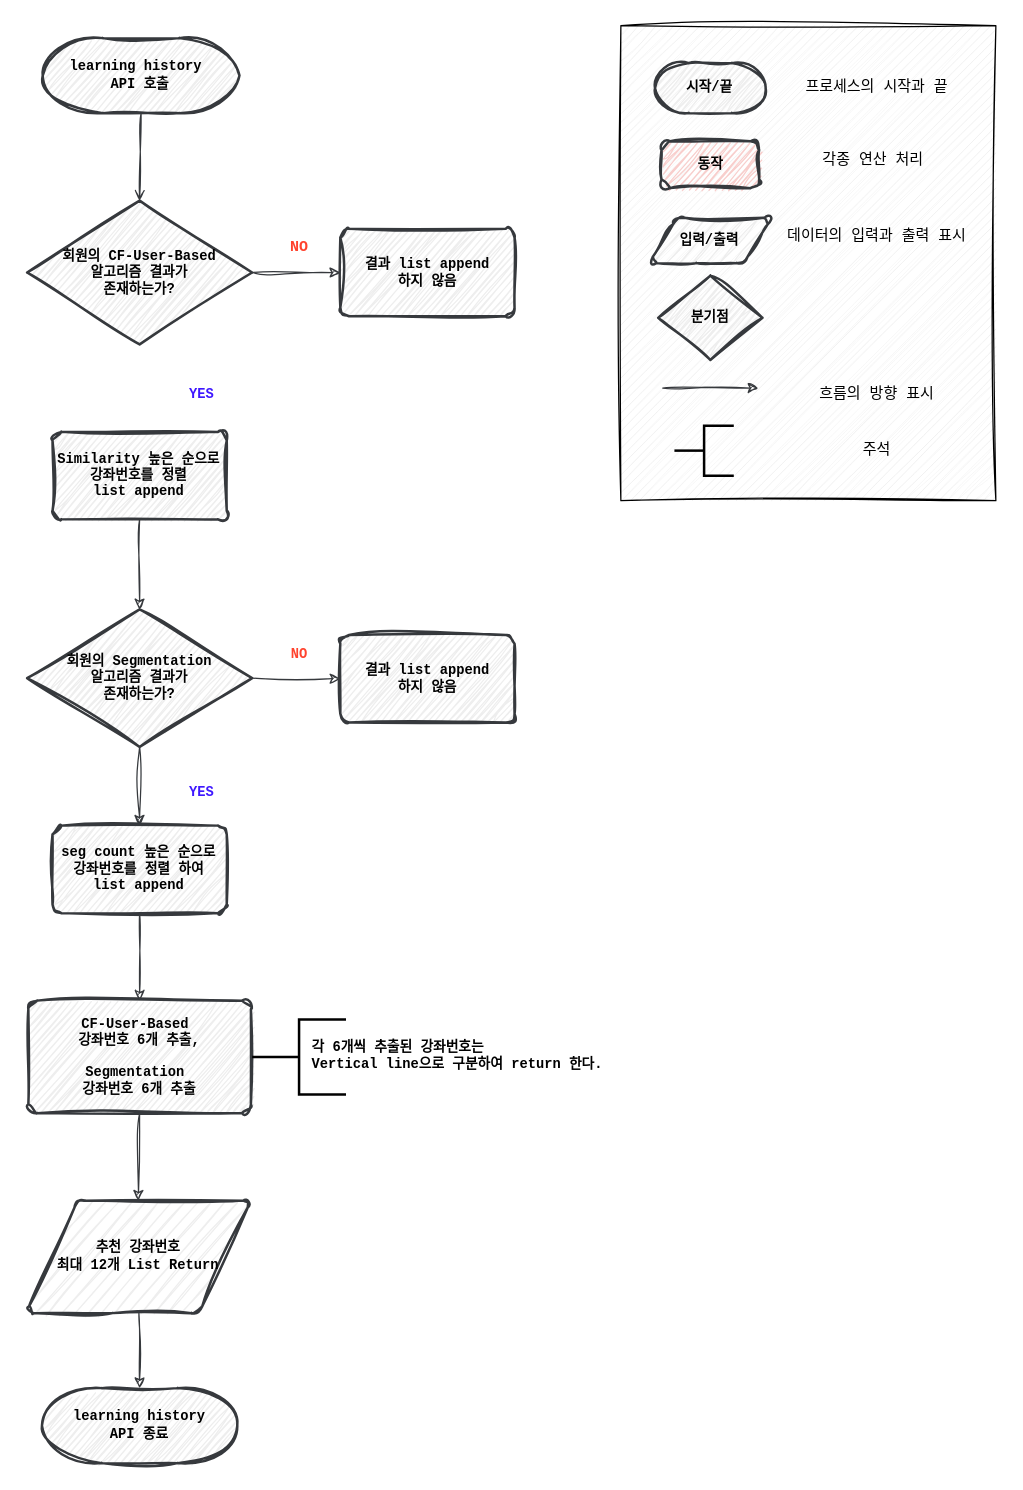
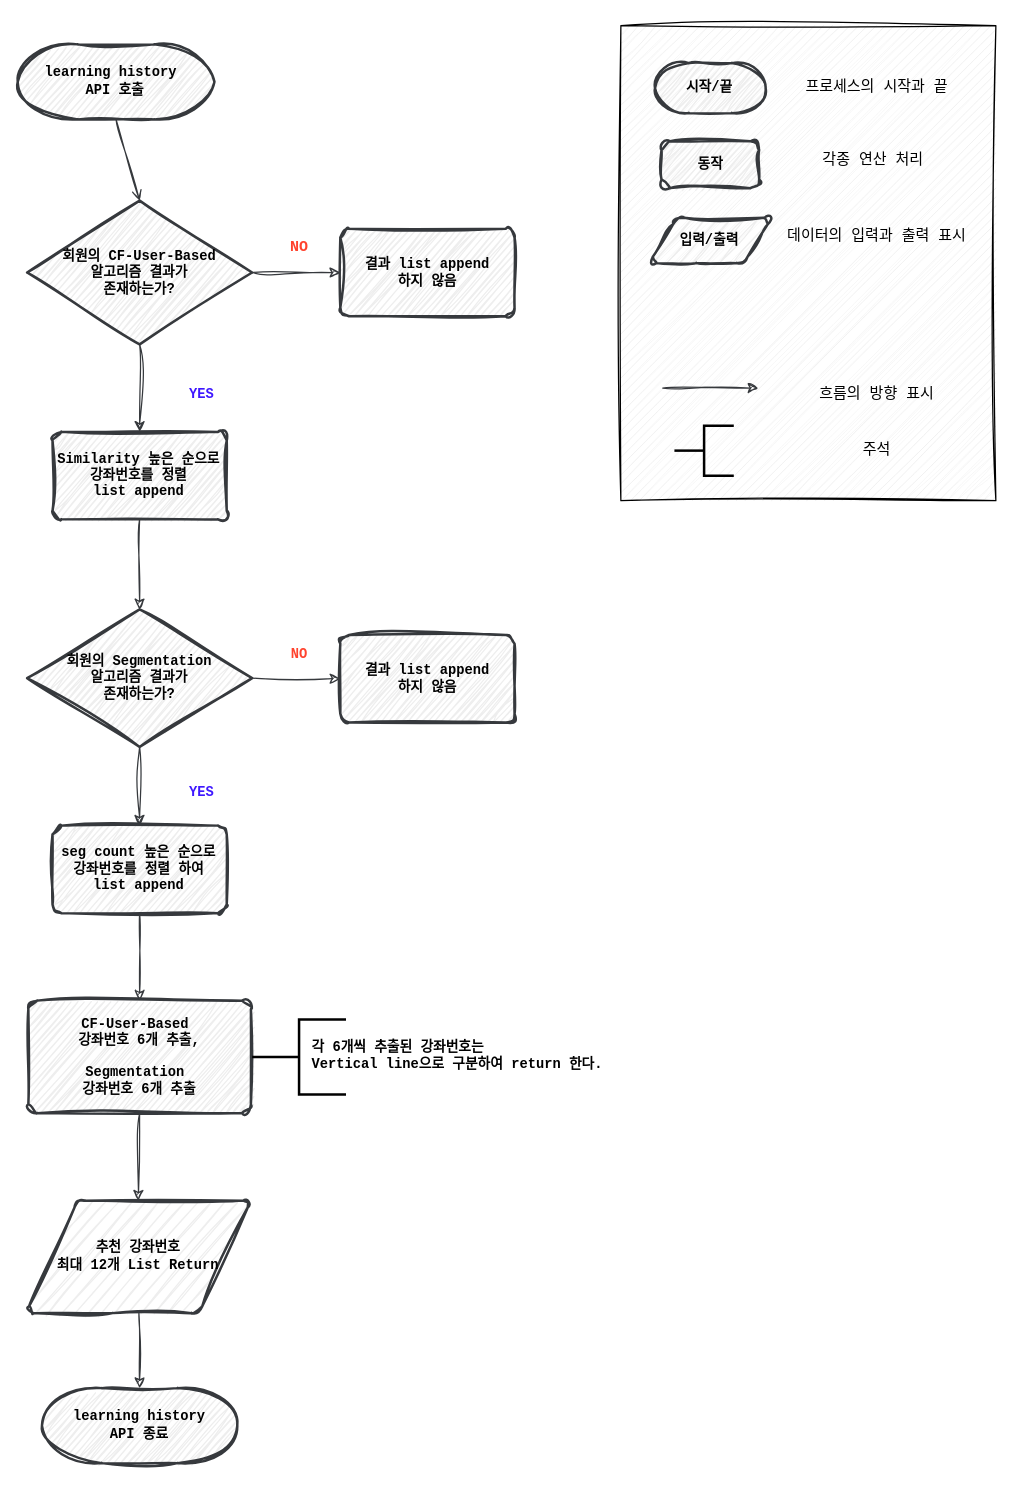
  <mxCell id="0" />
  <mxCell id="1" parent="0" />
  <mxCell id="2" value="" style="verticalLabelPosition=bottom;verticalAlign=top;html=1;shape=mxgraph.basic.patternFillRect;fillStyle=diag;step=5;fillStrokeWidth=0.2;fillStrokeColor=#dddddd;sketch=1;hachureGap=4;jiggle=2;curveFitting=1;fontFamily=Courier New;" vertex="1" parent="1"><mxGeometry x="496" y="20" width="300" height="380" as="geometry" /></mxCell>
- <mxCell id="3" value="learning history&amp;nbsp;&lt;div&gt;API 호출&lt;/div&gt;" style="strokeWidth=2;html=1;shape=mxgraph.flowchart.terminator;whiteSpace=wrap;sketch=1;hachureGap=4;jiggle=2;curveFitting=1;fontFamily=Courier New;labelBackgroundColor=none;fontStyle=1;fillColor=#eeeeee;strokeColor=#36393d;fontSize=11;" parent="1" vertex="1"><mxGeometry x="33.46" y="30" width="157.42" height="60" as="geometry" /></mxCell>
+ <mxCell id="3" value="learning history&amp;nbsp;&lt;div&gt;API 호출&lt;/div&gt;" style="strokeWidth=2;html=1;shape=mxgraph.flowchart.terminator;whiteSpace=wrap;sketch=1;hachureGap=4;jiggle=2;curveFitting=1;fontFamily=Courier New;labelBackgroundColor=none;fontStyle=1;fillColor=#eeeeee;strokeColor=#36393d;fontSize=11;" parent="1" vertex="1"><mxGeometry x="13.46" y="35" width="157.42" height="60" as="geometry" /></mxCell>
  <mxCell id="4" value="" style="endArrow=open;html=1;rounded=0;sketch=1;hachureGap=4;jiggle=2;curveFitting=1;fontFamily=Courier New;exitX=0.5;exitY=1;exitDx=0;exitDy=0;exitPerimeter=0;entryX=0.5;entryY=0;entryDx=0;entryDy=0;entryPerimeter=0;fillColor=#eeeeee;strokeColor=#36393d;fontSize=11;fontStyle=1;" parent="1" source="3" target="5" edge="1"><mxGeometry width="50" height="50" relative="1" as="geometry"><mxPoint x="110.61" y="120" as="sourcePoint" /><mxPoint x="111.03" y="140" as="targetPoint" /></mxGeometry></mxCell>
  <mxCell id="5" value="회원의 CF-User-Based&lt;div style=&quot;font-size: 11px;&quot;&gt;알고리즘 결과가&lt;/div&gt;&lt;div style=&quot;font-size: 11px;&quot;&gt;존재하는가?&lt;/div&gt;" style="strokeWidth=2;html=1;shape=mxgraph.flowchart.decision;whiteSpace=wrap;sketch=1;hachureGap=4;jiggle=2;curveFitting=1;fontFamily=Courier New;fillColor=#eeeeee;strokeColor=#36393d;fontSize=11;fontStyle=1" parent="1" vertex="1"><mxGeometry x="21" y="160" width="180" height="115" as="geometry" /></mxCell>
  <mxCell id="6" value="" style="endArrow=classic;html=1;rounded=0;sketch=1;hachureGap=4;jiggle=2;curveFitting=1;fontFamily=Courier New;exitX=1;exitY=0.5;exitDx=0;exitDy=0;exitPerimeter=0;entryX=0;entryY=0.5;entryDx=0;entryDy=0;fillColor=#eeeeee;strokeColor=#36393d;fontSize=11;fontStyle=1" parent="1" source="5" target="8" edge="1"><mxGeometry width="50" height="50" relative="1" as="geometry"><mxPoint x="376.03" y="230" as="sourcePoint" /><mxPoint x="252.28" y="200" as="targetPoint" /></mxGeometry></mxCell>
  <mxCell id="7" value="NO" style="text;html=1;align=center;verticalAlign=middle;whiteSpace=wrap;rounded=0;fontFamily=Courier New;fontSize=12;fillColor=none;fontStyle=1;fontColor=#FF432E;" parent="1" vertex="1"><mxGeometry x="208.64" y="182.5" width="60" height="30" as="geometry" /></mxCell>
  <mxCell id="8" value="&lt;div style=&quot;font-size: 11px;&quot;&gt;결과 list append&lt;/div&gt;&lt;div style=&quot;font-size: 11px;&quot;&gt;하지 않음&lt;/div&gt;" style="rounded=1;whiteSpace=wrap;html=1;absoluteArcSize=1;arcSize=14;strokeWidth=2;sketch=1;hachureGap=4;jiggle=2;curveFitting=1;fontFamily=Courier New;fillColor=#eeeeee;strokeColor=#36393d;fontSize=11;fontStyle=1" parent="1" vertex="1"><mxGeometry x="271.56" y="182.5" width="139.38" height="70" as="geometry" /></mxCell>
  <mxCell id="9" value="YES" style="text;html=1;align=center;verticalAlign=middle;whiteSpace=wrap;rounded=0;fontFamily=Courier New;fontSize=11;fillColor=none;fontStyle=1;fontColor=#3E17FF;" parent="1" vertex="1"><mxGeometry x="130.88" y="300" width="60" height="30" as="geometry" /></mxCell>
+ <mxCell id="10" value="" style="endArrow=classic;html=1;rounded=0;sketch=1;hachureGap=4;jiggle=2;curveFitting=1;fontFamily=Courier New;exitX=0.5;exitY=1;exitDx=0;exitDy=0;exitPerimeter=0;fillColor=#eeeeee;strokeColor=#36393d;entryX=0.5;entryY=0;entryDx=0;entryDy=0;fontSize=11;fontStyle=1" parent="1" source="5" target="11" edge="1"><mxGeometry width="50" height="50" relative="1" as="geometry"><mxPoint x="110.71" y="300" as="sourcePoint" /><mxPoint x="110.56" y="350" as="targetPoint" /></mxGeometry></mxCell>
  <mxCell id="11" value="&lt;div style=&quot;font-size: 11px;&quot;&gt;Similarity&amp;nbsp;&lt;span style=&quot;background-color: initial; font-size: 11px;&quot;&gt;높은 순으로&lt;/span&gt;&lt;/div&gt;&lt;div style=&quot;font-size: 11px;&quot;&gt;&lt;span style=&quot;background-color: initial; font-size: 11px;&quot;&gt;강좌번호를&amp;nbsp;&lt;/span&gt;&lt;span style=&quot;background-color: initial; font-size: 11px;&quot;&gt;정렬&lt;/span&gt;&lt;/div&gt;&lt;div style=&quot;font-size: 11px;&quot;&gt;list append&lt;/div&gt;" style="rounded=1;whiteSpace=wrap;html=1;absoluteArcSize=1;arcSize=14;strokeWidth=2;sketch=1;hachureGap=4;jiggle=2;curveFitting=1;fontFamily=Courier New;fillColor=#eeeeee;strokeColor=#36393d;fontSize=11;fontStyle=1" parent="1" vertex="1"><mxGeometry x="41.31" y="345" width="139.38" height="70" as="geometry" /></mxCell>
  <mxCell id="12" value="" style="endArrow=classic;html=1;rounded=0;sketch=1;hachureGap=4;jiggle=2;curveFitting=1;fontFamily=Courier New;exitX=0.5;exitY=1;exitDx=0;exitDy=0;fillColor=#eeeeee;strokeColor=#36393d;entryX=0.5;entryY=0;entryDx=0;entryDy=0;entryPerimeter=0;fontSize=11;fontStyle=1" parent="1" source="11" target="13" edge="1"><mxGeometry width="50" height="50" relative="1" as="geometry"><mxPoint x="110.5" y="480" as="sourcePoint" /><mxPoint x="110.56" y="500" as="targetPoint" /></mxGeometry></mxCell>
  <mxCell id="13" value="회원의 Segmentation&lt;div style=&quot;font-size: 11px;&quot;&gt;알고리즘 결과가&lt;/div&gt;&lt;div style=&quot;font-size: 11px;&quot;&gt;존재하는가?&lt;/div&gt;" style="strokeWidth=2;html=1;shape=mxgraph.flowchart.decision;whiteSpace=wrap;sketch=1;hachureGap=4;jiggle=2;curveFitting=1;fontFamily=Courier New;fillColor=#eeeeee;strokeColor=#36393d;fontSize=11;fontStyle=1" parent="1" vertex="1"><mxGeometry x="21" y="487" width="180" height="110" as="geometry" /></mxCell>
  <mxCell id="14" value="&lt;div style=&quot;font-size: 11px;&quot;&gt;seg count&amp;nbsp;&lt;span style=&quot;background-color: initial; font-size: 11px;&quot;&gt;높은 순으로&lt;/span&gt;&lt;/div&gt;&lt;div style=&quot;font-size: 11px;&quot;&gt;&lt;span style=&quot;background-color: initial; font-size: 11px;&quot;&gt;강좌번호를&amp;nbsp;&lt;/span&gt;&lt;span style=&quot;background-color: initial; font-size: 11px;&quot;&gt;정렬 하여&lt;/span&gt;&lt;/div&gt;&lt;div style=&quot;font-size: 11px;&quot;&gt;list append&lt;/div&gt;" style="rounded=1;whiteSpace=wrap;html=1;absoluteArcSize=1;arcSize=14;strokeWidth=2;sketch=1;hachureGap=4;jiggle=2;curveFitting=1;fontFamily=Courier New;fillColor=#eeeeee;strokeColor=#36393d;fontSize=11;fontStyle=1" parent="1" vertex="1"><mxGeometry x="41.31" y="660" width="139.38" height="70" as="geometry" /></mxCell>
  <mxCell id="15" value="" style="endArrow=classic;html=1;rounded=0;sketch=1;hachureGap=4;jiggle=2;curveFitting=1;fontFamily=Courier New;exitX=0.5;exitY=1;exitDx=0;exitDy=0;fillColor=#eeeeee;strokeColor=#36393d;exitPerimeter=0;fontSize=11;fontStyle=1" parent="1" source="13" target="14" edge="1"><mxGeometry width="50" height="50" relative="1" as="geometry"><mxPoint x="120.56" y="430" as="sourcePoint" /><mxPoint x="120.56" y="500" as="targetPoint" /></mxGeometry></mxCell>
  <mxCell id="16" value="" style="endArrow=classic;html=1;rounded=0;sketch=1;hachureGap=4;jiggle=2;curveFitting=1;fontFamily=Courier New;exitX=1;exitY=0.5;exitDx=0;exitDy=0;exitPerimeter=0;entryX=0;entryY=0.5;entryDx=0;entryDy=0;fillColor=#eeeeee;strokeColor=#36393d;fontSize=11;fontStyle=1" parent="1" source="13" target="18" edge="1"><mxGeometry width="50" height="50" relative="1" as="geometry"><mxPoint x="216.03" y="395.5" as="sourcePoint" /><mxPoint x="262.75" y="377.5" as="targetPoint" /></mxGeometry></mxCell>
  <mxCell id="17" value="NO" style="text;html=1;align=center;verticalAlign=middle;whiteSpace=wrap;rounded=0;fontFamily=Courier New;fontSize=11;fillColor=none;fontStyle=1;fontColor=#FF432E;" parent="1" vertex="1"><mxGeometry x="208.64" y="507.5" width="60" height="30" as="geometry" /></mxCell>
  <mxCell id="18" value="&lt;div style=&quot;font-size: 11px;&quot;&gt;결과 list append&lt;/div&gt;&lt;div style=&quot;font-size: 11px;&quot;&gt;하지 않음&lt;/div&gt;" style="rounded=1;whiteSpace=wrap;html=1;absoluteArcSize=1;arcSize=14;strokeWidth=2;sketch=1;hachureGap=4;jiggle=2;curveFitting=1;fontFamily=Courier New;fillColor=#eeeeee;strokeColor=#36393d;fontSize=11;fontStyle=1" parent="1" vertex="1"><mxGeometry x="271.56" y="507.5" width="139.38" height="70" as="geometry" /></mxCell>
  <mxCell id="19" value="YES" style="text;html=1;align=center;verticalAlign=middle;whiteSpace=wrap;rounded=0;fontFamily=Courier New;fontSize=11;fillColor=none;fontStyle=1;fontColor=#3E17FF;" parent="1" vertex="1"><mxGeometry x="130.88" y="619" width="60" height="30" as="geometry" /></mxCell>
  <mxCell id="20" value="CF-User-Based&amp;nbsp;&lt;div&gt;강좌번호 6개 추출,&lt;/div&gt;&lt;div&gt;&lt;br&gt;&lt;div style=&quot;font-size: 11px;&quot;&gt;Segmentation&amp;nbsp;&lt;/div&gt;&lt;div style=&quot;font-size: 11px;&quot;&gt;강좌번호 6개 추출&lt;br style=&quot;font-size: 11px;&quot;&gt;&lt;/div&gt;&lt;/div&gt;" style="rounded=1;whiteSpace=wrap;html=1;absoluteArcSize=1;arcSize=14;strokeWidth=2;sketch=1;hachureGap=4;jiggle=2;curveFitting=1;fontFamily=Courier New;fillColor=#eeeeee;strokeColor=#36393d;fontSize=11;fontStyle=1" parent="1" vertex="1"><mxGeometry x="21.98" y="800" width="178.03" height="90" as="geometry" /></mxCell>
  <mxCell id="21" value="" style="endArrow=classic;html=1;rounded=0;sketch=1;hachureGap=4;jiggle=2;curveFitting=1;fontFamily=Courier New;exitX=0.5;exitY=1;exitDx=0;exitDy=0;fillColor=#eeeeee;strokeColor=#36393d;entryX=0.5;entryY=0;entryDx=0;entryDy=0;fontSize=11;fontStyle=1" parent="1" source="14" target="20" edge="1"><mxGeometry width="50" height="50" relative="1" as="geometry"><mxPoint x="120.56" y="625" as="sourcePoint" /><mxPoint x="120.56" y="690" as="targetPoint" /></mxGeometry></mxCell>
  <mxCell id="22" value="" style="endArrow=classic;html=1;rounded=0;sketch=1;hachureGap=4;jiggle=2;curveFitting=1;fontFamily=Courier New;entryX=0.5;entryY=0;entryDx=0;entryDy=0;fillColor=#eeeeee;strokeColor=#36393d;entryPerimeter=0;fontSize=11;fontStyle=1" parent="1" source="25" target="24" edge="1"><mxGeometry width="50" height="50" relative="1" as="geometry"><mxPoint x="111" y="1050" as="sourcePoint" /><mxPoint x="111" y="1110" as="targetPoint" /></mxGeometry></mxCell>
  <mxCell id="23" value="" style="endArrow=classic;html=1;rounded=0;sketch=1;hachureGap=4;jiggle=2;curveFitting=1;fontFamily=Courier New;exitX=0.5;exitY=1;exitDx=0;exitDy=0;fillColor=#eeeeee;strokeColor=#36393d;entryX=0.5;entryY=0;entryDx=0;entryDy=0;fontSize=11;fontStyle=1" parent="1" source="20" target="25" edge="1"><mxGeometry width="50" height="50" relative="1" as="geometry"><mxPoint x="120.56" y="760" as="sourcePoint" /><mxPoint x="112.17" y="940" as="targetPoint" /></mxGeometry></mxCell>
  <mxCell id="24" value="learning history&lt;div&gt;API 종료&lt;/div&gt;" style="strokeWidth=2;html=1;shape=mxgraph.flowchart.terminator;whiteSpace=wrap;sketch=1;hachureGap=4;jiggle=2;curveFitting=1;fontFamily=Courier New;labelBackgroundColor=none;fontStyle=1;fillColor=#eeeeee;strokeColor=#36393d;fontSize=11;" parent="1" vertex="1"><mxGeometry x="32.87" y="1110" width="156.25" height="60" as="geometry" /></mxCell>
  <mxCell id="25" value="&lt;span style=&quot;font-size: 11px;&quot;&gt;추천 강좌번호&lt;/span&gt;&lt;div style=&quot;font-size: 11px;&quot;&gt;최대 12개&amp;nbsp;&lt;span style=&quot;background-color: initial; font-size: 11px;&quot;&gt;List Return&lt;/span&gt;&lt;/div&gt;" style="shape=parallelogram;html=1;strokeWidth=2;perimeter=parallelogramPerimeter;whiteSpace=wrap;rounded=1;arcSize=12;size=0.23;fillColor=#eeeeee;strokeColor=#36393d;sketch=1;curveFitting=1;jiggle=2;fontFamily=Courier New;fontSize=11;fontStyle=1" parent="1" vertex="1"><mxGeometry x="20.01" y="960" width="180" height="90" as="geometry" /></mxCell>
  <mxCell id="26" value="" style="strokeWidth=2;html=1;shape=mxgraph.flowchart.annotation_2;align=left;labelPosition=right;pointerEvents=1;fontFamily=Courier New;fontSize=11;fontStyle=1" parent="1" vertex="1"><mxGeometry x="201" y="815" width="75.1" height="60" as="geometry" /></mxCell>
  <mxCell id="27" value="&lt;div style=&quot;font-size: 11px;&quot;&gt;&lt;span style=&quot;background-color: initial; font-size: 11px;&quot;&gt;각 6개씩 추출된 강좌번호는&lt;/span&gt;&lt;/div&gt;&lt;div style=&quot;font-size: 11px;&quot;&gt;&lt;span style=&quot;background-color: initial; font-size: 11px;&quot;&gt;Vertical line으로 구분하여 return 한다.&lt;/span&gt;&lt;/div&gt;" style="text;whiteSpace=wrap;html=1;align=left;fontFamily=Courier New;fontSize=11;fontStyle=1" parent="1" vertex="1"><mxGeometry x="247.47" y="824.5" width="248.53" height="41" as="geometry" /></mxCell>
  <mxCell id="28" value="시작/끝" style="strokeWidth=2;html=1;shape=mxgraph.flowchart.terminator;whiteSpace=wrap;sketch=1;hachureGap=4;jiggle=2;curveFitting=1;fontFamily=Courier New;labelBackgroundColor=none;fontStyle=1;fillColor=#eeeeee;strokeColor=#36393d;fontSize=11;" vertex="1" parent="1"><mxGeometry x="523.35" y="50" width="88.44" height="40" as="geometry" /></mxCell>
  <mxCell id="29" value="&lt;font&gt;프로세스의 시작과 끝&lt;/font&gt;" style="text;html=1;align=center;verticalAlign=middle;whiteSpace=wrap;rounded=0;fontFamily=Courier New;" vertex="1" parent="1"><mxGeometry x="636" y="55" width="130" height="30" as="geometry" /></mxCell>
- <mxCell id="30" value="&lt;div style=&quot;font-size: 11px;&quot;&gt;동작&lt;/div&gt;" style="rounded=1;whiteSpace=wrap;html=1;absoluteArcSize=1;arcSize=14;strokeWidth=2;sketch=1;hachureGap=4;jiggle=2;curveFitting=1;fontFamily=Courier New;fillColor=#f8cecc;strokeColor=#36393d;fontSize=11;fontStyle=1;" vertex="1" parent="1"><mxGeometry x="528.5" y="112.5" width="78.13" height="37.5" as="geometry" /></mxCell>
+ <mxCell id="30" value="&lt;div style=&quot;font-size: 11px;&quot;&gt;동작&lt;/div&gt;" style="rounded=1;whiteSpace=wrap;html=1;absoluteArcSize=1;arcSize=14;strokeWidth=2;sketch=1;hachureGap=4;jiggle=2;curveFitting=1;fontFamily=Courier New;fillColor=#eeeeee;strokeColor=#36393d;fontSize=11;fontStyle=1" vertex="1" parent="1"><mxGeometry x="528.5" y="112.5" width="78.13" height="37.5" as="geometry" /></mxCell>
  <mxCell id="31" value="&lt;font&gt;각종 연산 처리&lt;/font&gt;" style="text;html=1;align=center;verticalAlign=middle;whiteSpace=wrap;rounded=0;fontFamily=Courier New;" vertex="1" parent="1"><mxGeometry x="633.35" y="112.5" width="130" height="30" as="geometry" /></mxCell>
  <mxCell id="32" value="입력/출력" style="shape=parallelogram;html=1;strokeWidth=2;perimeter=parallelogramPerimeter;whiteSpace=wrap;rounded=1;arcSize=12;size=0.23;fillColor=#eeeeee;strokeColor=#36393d;sketch=1;curveFitting=1;jiggle=2;fontFamily=Courier New;fontSize=11;fontStyle=1" vertex="1" parent="1"><mxGeometry x="518.36" y="173.75" width="98.43" height="36.25" as="geometry" /></mxCell>
  <mxCell id="33" value="&lt;font&gt;데이터의 입력과 출력 표시&lt;/font&gt;" style="text;html=1;align=center;verticalAlign=middle;whiteSpace=wrap;rounded=0;fontFamily=Courier New;" vertex="1" parent="1"><mxGeometry x="621" y="173.75" width="160" height="30" as="geometry" /></mxCell>
- <mxCell id="34" value="분기점" style="strokeWidth=2;html=1;shape=mxgraph.flowchart.decision;whiteSpace=wrap;sketch=1;hachureGap=4;jiggle=2;curveFitting=1;fontFamily=Courier New;fillColor=#eeeeee;strokeColor=#36393d;fontSize=11;fontStyle=1" vertex="1" parent="1"><mxGeometry x="525.86" y="220" width="83.43" height="67.5" as="geometry" /></mxCell>
  <mxCell id="35" value="" style="endArrow=classic;html=1;rounded=0;sketch=1;hachureGap=4;jiggle=2;curveFitting=1;fontFamily=Courier New;exitX=0.5;exitY=1;exitDx=0;exitDy=0;exitPerimeter=0;fillColor=#eeeeee;strokeColor=#36393d;fontSize=11;fontStyle=1" edge="1" parent="1"><mxGeometry width="50" height="50" relative="1" as="geometry"><mxPoint x="529.5" y="310" as="sourcePoint" /><mxPoint x="606" y="310" as="targetPoint" /></mxGeometry></mxCell>
  <mxCell id="36" value="&lt;font&gt;흐름의 방향 표시&lt;/font&gt;" style="text;html=1;align=center;verticalAlign=middle;whiteSpace=wrap;rounded=0;fontFamily=Courier New;" vertex="1" parent="1"><mxGeometry x="621" y="300" width="160" height="30" as="geometry" /></mxCell>
  <mxCell id="37" value="" style="strokeWidth=2;html=1;shape=mxgraph.flowchart.annotation_2;align=left;labelPosition=right;pointerEvents=1;fontFamily=Courier New;fontSize=11;fontStyle=1" vertex="1" parent="1"><mxGeometry x="538.83" y="340" width="47.5" height="40" as="geometry" /></mxCell>
  <mxCell id="38" value="&lt;font&gt;주석&lt;/font&gt;" style="text;html=1;align=center;verticalAlign=middle;whiteSpace=wrap;rounded=0;fontFamily=Courier New;" vertex="1" parent="1"><mxGeometry x="621" y="345" width="160" height="30" as="geometry" /></mxCell>
